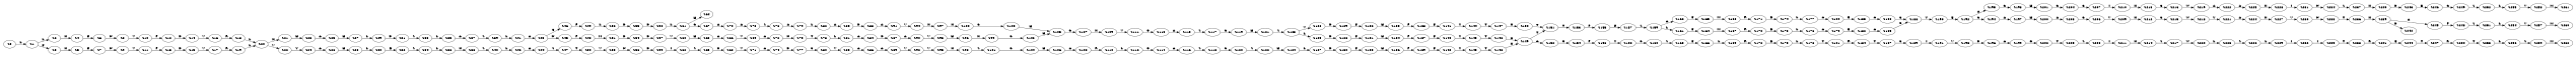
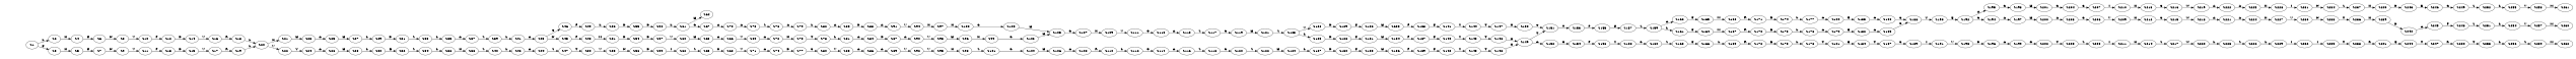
  strict digraph {
    rankdir=LR
-   S0
    S1
    S2
    S3
    S4
    S5
    S6
    S7
    S8
    S9
    S10
    S11
    S12
    S13
    S14
    S15
    S16
    S17
    S18
    S19
    S20
    S21
    S22
    S23
    S24
    S25
    S26
    S27
    S28
    S29
    S30
    S31
    S32
    S33
    S34
    S35
    S36
    S37
    S38
    S39
    S40
    S41
    S42
    S43
    S44
    S45
    S46
    S47
    S48
    S49
    S50
    S51
    S52
    S53
    S54
    S55
    S56
    S57
    S58
    S59
    S60
    S61
    S62
    S63
    S64
    S67
    S65
    S66
    S68
    S69
    S70
    S71
    S72
    S73
    S74
    S75
    S76
    S77
    S78
    S79
    S80
    S81
    S82
    S83
    S84
    S85
    S86
    S87
    S88
    S89
    S90
    S91
    S92
    S93
    S94
    S95
    S96
    S97
    S98
    S99
    S100
    S101
    S102
    S103
    S104
    S105
    S106
    S107
    S108
    S109
    S110
    S111
    S112
    S113
    S114
    S115
    S116
    S117
    S118
    S119
    S120
    S121
    S122
    S123
    S124
    S125
    S126
    S127
    S128
    S129
    S130
    S131
    S132
    S133
    S134
-   S135
+   S135 [label=S635]
    S136
    S137
    S138
    S139
    S140
    S141
    S142
    S143
    S144
    S145
    S146
    S147
    S148
    S149
    S150
    S151
    S152
    S153
    S154
    S155
    S156
    S157
    S158
    S159
    S160
    S161
    S162
    S163
    S164
    S165
    S166
    S167
    S168
    S169
    S170
    S171
    S172
    S173
    S174
    S175
    S176
    S177
    S178
    S179
    S180
    S181
    S182
    S183
    S184
    S185
    S186
    S187
    S188
    S189
    S190
    S191
    S192
    S193
    S194
    S195
    S196
    S197
    S198
    S199
    S200
    S201
    S202
    S203
    S204
    S205
    S206
    S207
    S208
    S209
    S210
    S211
    S212
    S213
    S214
    S215
    S216
    S217
    S218
    S219
    S220
    S221
    S222
    S223
    S224
    S225
    S226
    S227
    S228
    S229
    S230
    S231
    S232
    S233
    S234
    S235
    S236
    S237
    S238
    S239
    S240
    S241
    S242
    S243
    S244
    S245
    S246
    S247
    S248
    S249
    S250
    S251
    S252
    S253
    S254
    S255
    S256
    S257
    S258
    S259
    S260
    S261
    S262
-   S0 -> S1 [label=L]
    S1 -> S2 [label=L]
    S1 -> S3 [label=F]
    S2 -> S4 [label=K]
    S3 -> S5 [label=K]
    S4 -> S6 [label=F]
    S5 -> S7 [label=F]
    S6 -> S8 [label=N]
    S7 -> S9 [label=N]
    S8 -> S10 [label=V]
    S9 -> S11 [label=V]
    S10 -> S12 [label=P]
    S11 -> S13 [label=P]
    S12 -> S14 [label=D]
    S13 -> S15 [label=D]
    S14 -> S16 [label=V]
    S15 -> S17 [label=V]
    S16 -> S18 [label=R]
    S17 -> S19 [label=R]
    S18 -> S20 [label=L]
    S19 -> S20 [label=L]
    S20 -> S21 [label=K]
    S20 -> S22 [label=V]
    S21 -> S23 [label=H]
    S22 -> S24 [label=Y]
    S23 -> S25 [label=A]
    S24 -> S26 [label=A]
    S25 -> S27 [label=H]
    S26 -> S28 [label=H]
    S27 -> S29 [label=L]
    S28 -> S30 [label=L]
    S29 -> S31 [label=D]
    S30 -> S32 [label=E]
    S31 -> S33 [label=S]
    S32 -> S34 [label=S]
    S33 -> S35 [label=L]
    S34 -> S36 [label=L]
    S35 -> S37 [label=A]
    S36 -> S38 [label=K]
    S37 -> S39 [label=S]
    S38 -> S40 [label=S]
    S39 -> S41 [label=L]
    S40 -> S42 [label=L]
    S41 -> S43 [label=A]
    S42 -> S44 [label=A]
    S43 -> S45 [label=N]
    S43 -> S46 [label=G]
    S44 -> S47 [label=S]
    S45 -> S48 [label=P]
    S46 -> S49 [label=P]
    S47 -> S50 [label=T]
    S48 -> S51 [label=M]
    S49 -> S52 [label=L]
    S50 -> S53 [label=V]
    S51 -> S54 [label=D]
    S52 -> S55 [label=D]
    S53 -> S56 [label=N]
    S54 -> S57 [label=D]
    S55 -> S58 [label=D]
    S56 -> S59 [label=D]
    S57 -> S60 [label=V]
    S58 -> S61 [label=L]
    S59 -> S62 [label=I]
    S60 -> S63 [label=H]
    S61 -> S64 [label=H]
    S61 -> S67 [label=G]
    S62 -> S65 [label=S]
    S63 -> S66 [label=A]
    S67 -> S70 [label=A]
    S65 -> S68 [label=K]
    S66 -> S69 [label=V]
    S68 -> S71 [label=V]
    S69 -> S72 [label=A]
    S70 -> S73 [label=A]
    S71 -> S74 [label=A]
    S72 -> S75 [label=N]
    S73 -> S76 [label=S]
    S74 -> S77 [label=D]
    S75 -> S78 [label=T]
    S76 -> S79 [label=A]
    S77 -> S80 [label=G]
    S78 -> S81 [label=L]
    S79 -> S82 [label=L]
    S80 -> S83 [label=V]
    S81 -> S84 [label=A]
    S82 -> S85 [label=A]
    S83 -> S86 [label=A]
    S84 -> S87 [label=D]
    S85 -> S88 [label=D]
    S86 -> S89 [label=A]
    S87 -> S90 [label=A]
    S88 -> S91 [label=A]
    S89 -> S92 [label=V]
    S90 -> S93 [label=V]
    S91 -> S94 [label=V]
    S92 -> S95 [label=V]
    S93 -> S96 [label=H]
    S94 -> S97 [label=K]
    S95 -> S98 [label=K]
    S96 -> S99 [label=K]
    S97 -> S100 [label=K]
    S98 -> S101 [label=S]
    S99 -> S102 [label=G]
    S100 -> S103 [label=G]
    S101 -> S104 [label=G]
    S102 -> S105 [label=H]
    S103 -> S105 [label=H]
    S104 -> S106 [label=H]
    S105 -> S107 [label=G]
    S106 -> S108 [label=A]
    S107 -> S109 [label=K]
    S108 -> S110 [label=R]
    S109 -> S111 [label=V]
    S110 -> S112 [label=L]
    S111 -> S113 [label=Q]
    S112 -> S114 [label=Q]
    S113 -> S115 [label=A]
    S114 -> S116 [label=A]
    S115 -> S117 [label=S]
    S116 -> S118 [label=S]
    S117 -> S119 [label=G]
    S118 -> S120 [label=G]
    S119 -> S121 [label=H]
    S120 -> S122 [label=S]
    S121 -> S123 [label=S]
    S122 -> S124 [label=H]
    S123 -> S125 [label=L]
    S123 -> S126 [label=V]
    S124 -> S127 [label=L]
    S125 -> S128 [label=D]
    S126 -> S129 [label=D]
    S127 -> S130 [label=D]
    S128 -> S131 [label=F]
    S129 -> S132 [label=F]
    S130 -> S133 [label=F]
    S131 -> S134 [label=H]
    S132 -> S135 [label=H]
    S133 -> S136 [label=H]
    S134 -> S137 [label=P]
    S135 -> S138 [label=P]
    S136 -> S139 [label=P]
    S137 -> S140 [label=F]
    S138 -> S141 [label=F]
    S139 -> S142 [label=F]
    S140 -> S143 [label=Y]
    S141 -> S144 [label=Y]
    S142 -> S145 [label=Y]
    S143 -> S146 [label=T]
    S144 -> S147 [label=T]
    S145 -> S148 [label=T]
    S146 -> S149 [label=K]
    S147 -> S150 [label=K]
    S148 -> S149 [label=K]
    S149 -> S151 [label=T]
    S149 -> S152 [label=A]
    S150 -> S151 [label=T]
    S151 -> S153 [label=T]
    S152 -> S154 [label=Q]
    S153 -> S155 [label=P]
    S154 -> S156 [label=P]
    S155 -> S157 [label=F]
    S156 -> S158 [label=Y]
    S157 -> S159 [label=S]
    S158 -> S160 [label=C]
    S159 -> S161 [label=L]
    S159 -> S162 [label=A]
    S160 -> S163 [label=S]
    S161 -> S164 [label=F]
    S162 -> S165 [label=F]
    S163 -> S166 [label=F]
    S164 -> S167 [label=M]
    S165 -> S168 [label=M]
    S166 -> S169 [label=L]
    S167 -> S170 [label=R]
    S168 -> S171 [label=R]
    S169 -> S172 [label=R]
    S170 -> S173 [label=E]
    S171 -> S174 [label=E]
    S172 -> S175 [label=E]
    S173 -> S176 [label=L]
    S174 -> S177 [label=L]
    S175 -> S178 [label=L]
    S176 -> S179 [label=A]
    S177 -> S180 [label=A]
    S178 -> S181 [label=T]
    S179 -> S182 [label=E]
    S180 -> S183 [label=E]
-   S181 -> S184 [label=R]
+   S181 -> S184 [label=E]
    S182 -> S185 [label=A]
    S183 -> S186 [label=A]
    S184 -> S187 [label=T]
    S185 -> S188 [label=G]
    S186 -> S188 [label=G]
    S187 -> S189 [label=G]
    S188 -> S190 [label=Y]
    S189 -> S191 [label=I]
    S190 -> S192 [label=E]
    S191 -> S193 [label=V]
    S192 -> S194 [label=G]
    S192 -> S195 [label=A]
    S193 -> S196 [label=D]
    S194 -> S197 [label=A]
    S195 -> S198 [label=G]
    S196 -> S199 [label=A]
    S197 -> S200 [label=H]
    S198 -> S201 [label=H]
    S199 -> S202 [label=Q]
    S200 -> S203 [label=A]
    S201 -> S204 [label=G]
    S202 -> S205 [label=T]
    S203 -> S206 [label=G]
    S204 -> S207 [label=G]
    S205 -> S208 [label=S]
    S206 -> S209 [label=V]
    S207 -> S210 [label=I]
    S208 -> S211 [label=I]
    S209 -> S212 [label=K]
    S210 -> S213 [label=K]
    S211 -> S214 [label=K]
    S212 -> S215 [label=G]
    S213 -> S216 [label=G]
    S214 -> S217 [label=S]
    S215 -> S218 [label=W]
    S216 -> S219 [label=W]
    S217 -> S220 [label=W]
-   S218 -> S221 [label=Y]
+   S218 -> S221 [label=A]
    S219 -> S222 [label=A]
    S220 -> S223 [label=L]
    S221 -> S224 [label=A]
    S222 -> S225 [label=A]
    S223 -> S226 [label=S]
    S224 -> S227 [label=K]
    S225 -> S228 [label=K]
    S226 -> S229 [label=L]
    S227 -> S230 [label=V]
    S228 -> S231 [label=I]
    S229 -> S232 [label=I]
    S230 -> S233 [label=N]
    S231 -> S234 [label=N]
    S232 -> S235 [label=I]
    S233 -> S236 [label=T]
    S234 -> S237 [label=S]
    S235 -> S238 [label=T]
    S236 -> S239 [label=K]
    S237 -> S240 [label=K]
    S238 -> S241 [label=R]
    S239 -> S242 [label=D]
    S240 -> S243 [label=D]
    S241 -> S244 [label=E]
-   S239 -> S245 [label=A]
+   S242 -> S245 [label=A]
    S243 -> S246 [label=E]
    S244 -> S247 [label=T]
    S245 -> S248 [label=P]
    S246 -> S249 [label=G]
    S247 -> S250 [label=R]
    S248 -> S251 [label=S]
    S249 -> S252 [label=S]
    S250 -> S253 [label=T]
    S251 -> S254 [label=L]
    S252 -> S255 [label=L]
    S253 -> S256 [label=L]
    S254 -> S257 [label=V]
    S255 -> S258 [label=V]
    S256 -> S259 [label=S]
    S257 -> S260 [label=M]
    S258 -> S261 [label=M]
    S259 -> S262 [label=M]
  }
